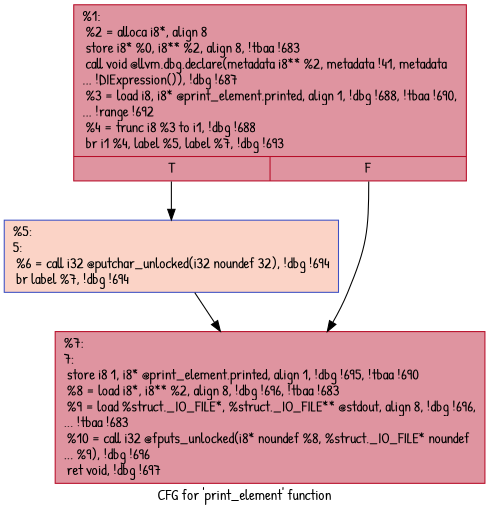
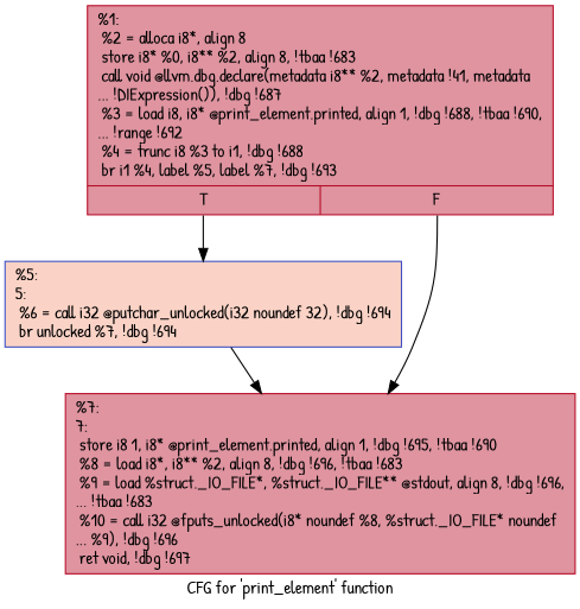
  digraph {
    label="CFG for 'print_element' function"
    fontname="Patrick Hand"
    node [color="#b70d28ff" fillcolor="#b70d2870" shape=record style=filled fontname="Patrick Hand"]
    edge [arrowhead=normal fontname="Patrick Hand"]
    n1 [label="{%1:\l  %2 = alloca i8*, align 8\l  store i8* %0, i8** %2, align 8, !tbaa !683\l  call void @llvm.dbg.declare(metadata i8** %2, metadata !41, metadata\l... !DIExpression()), !dbg !687\l  %3 = load i8, i8* @print_element.printed, align 1, !dbg !688, !tbaa !690,\l... !range !692\l  %4 = trunc i8 %3 to i1, !dbg !688\l  br i1 %4, label %5, label %7, !dbg !693\l|{<s0>T|<s1>F}}"]
-   n2 [color="#3d50c3ff" fillcolor="#f59c7d70" label="{%5:\l5:                                                \l  %6 = call i32 @putchar_unlocked(i32 noundef 32), !dbg !694\l  br label %7, !dbg !694\l}"]
+   n2 [color="#3d50c3ff" fillcolor="#f59c7d70" label="{%5:\l5:                                                \l  %6 = call i32 @putchar_unlocked(i32 noundef 32), !dbg !694\l  br unlocked %7, !dbg !694\l}"]
    n3 [label="{%7:\l7:                                                \l  store i8 1, i8* @print_element.printed, align 1, !dbg !695, !tbaa !690\l  %8 = load i8*, i8** %2, align 8, !dbg !696, !tbaa !683\l  %9 = load %struct._IO_FILE*, %struct._IO_FILE** @stdout, align 8, !dbg !696,\l... !tbaa !683\l  %10 = call i32 @fputs_unlocked(i8* noundef %8, %struct._IO_FILE* noundef\l... %9), !dbg !696\l  ret void, !dbg !697\l}"]
    n1 -> n2 [tailport=s0]
    n1 -> n3 [tailport=s1]
    n2 -> n3
  }
